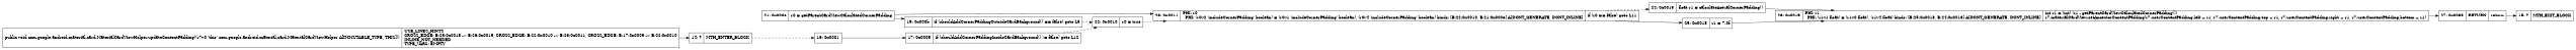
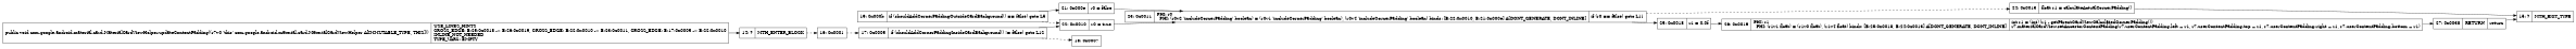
  digraph {
    rankdir=LR
    node [shape=record]
    n1 [label="{14\:\ ?|MTH_ENTER_BLOCK\l}"]
    n2 [label="{16\:\ 0x0001}"]
    n3 [label="{17\:\ 0x0005|if (shouldAddCornerPaddingInsideCardBackground() != false) goto L12\l}"]
+   n4 [label="{18\:\ 0x0007}"]
    n5 [label="{22\:\ 0x0010|r0 = true\l}"]
    n6 [label="{23\:\ 0x0011|PHI: r0 \l  PHI: (r0v2 'includeCornerPadding' boolean) = (r0v1 'includeCornerPadding' boolean), (r0v4 'includeCornerPadding' boolean) binds: [B:22:0x0010, B:21:0x000e] A[DONT_GENERATE, DONT_INLINE]\l|if (r0 == false) goto L11\l}"]
    n7 [label="{19\:\ 0x000b|if (shouldAddCornerPaddingOutsideCardBackground() == false) goto L5\l}"]
-   n8 [label="{21\:\ 0x000e|r0 = getParentCardViewCalculatedCornerPadding\l}"]
+   n8 [label="{21\:\ 0x000e|r0 = false\l}"]
    n9 [label="{24\:\ 0x0013|float r1 = calculateActualCornerPadding()\l}"]
-   n10 [label="{25\:\ 0x0018|r1 = 7.0f\l}"]
+   n10 [label="{25\:\ 0x0018|r1 = 0.0f\l}"]
    n11 [label="{26\:\ 0x0019|PHI: r1 \l  PHI: (r1v1 float) = (r1v0 float), (r1v4 float) binds: [B:25:0x0018, B:24:0x0013] A[DONT_GENERATE, DONT_INLINE]\l|int r1 = (int) (r1 \- getParentCardViewCalculatedCornerPadding())\lr7.materialCardView.setAncestorContentPadding(r7.userContentPadding.left + r1, r7.userContentPadding.top + r1, r7.userContentPadding.right + r1, r7.userContentPadding.bottom + r1)\l}"]
    n12 [label="{27\:\ 0x0038|RETURN\l|return\l}"]
-   n13 [label="{15\:\ ?|MTH_EXIT_BLOCK\l}"]
+   n13 [label="{15\:\ ?|MTH_EXIT_TYPE\l}"]
    n14 [label="{public void com.google.android.material.card.MaterialCardViewHelper.updateContentPadding((r7v0 'this' com.google.android.material.card.MaterialCardViewHelper A[IMMUTABLE_TYPE, THIS]))  | USE_LINES_HINTS\lCROSS_EDGE: B:25:0x0018 \-\> B:26:0x0019, CROSS_EDGE: B:22:0x0010 \-\> B:23:0x0011, CROSS_EDGE: B:17:0x0005 \-\> B:22:0x0010\lINLINE_NOT_NEEDED\lTYPE_VARS: EMPTY\l}"]
    n1 -> n2 [style=dashed]
-   n2 -> n3
-   n3 -> n5 [style=dashed]
-   n5 -> n6 [style=dashed]
+   n2 -> n3 [style=dashed]
+   n3 -> n4 [style=dashed]
+   n3 -> n5
+   n5 -> n6
    n6 -> n9 [style=dashed]
    n6 -> n10
    n7 -> n5 [style=dashed]
-   n8 -> n7
+   n7 -> n8
    n8 -> n6
-   n9 -> n11
+   n9 -> n13
    n10 -> n11
    n11 -> n12
    n12 -> n13
    n14 -> n1
  }
